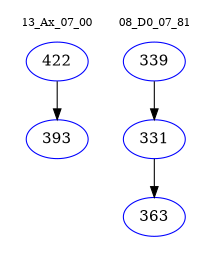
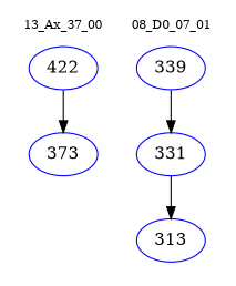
  digraph {
    node [color=blue]
    edge [color=black]
    n1 [label=422]
-   n2 [label=393]
+   n2 [label=373]
    n3 [label=339]
    n4 [label=331]
-   n5 [label=363]
+   n5 [label=313]
    subgraph cluster_1 {
      color=white
      fontsize=10
-     label="13_Ax_07_00"
+     label="13_Ax_37_00"
      n1
      n2
    }
    subgraph cluster_2 {
      color=white
      fontsize=10
-     label="08_D0_07_81"
+     label="08_D0_07_01"
      n3
      n4
      n5
    }
    n1 -> n2
    n3 -> n4
    n4 -> n5
  }
